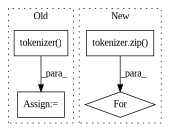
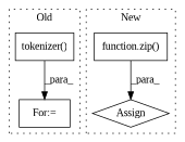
  digraph {
    fontname="Liberation Serif"
    node [a=75 fontname="Liberation Serif" shape=box]
    edge [fontname="Liberation Serif"]
    n1 [l="32,155" label="tokenizer()" s="6281,6375"]
-   n2 [a=68 l=3 label="Assign:=" s=6551]
-   n3 [a=107 l="4,18" label=For s="5947,5991" shape=diamond]
-   n4 [l="4,1" label="tokenizer.zip()" s="5965,5990"]
+   n2 [a=68 l=3 label="For:=" s=6551]
+   n3 [a=107 l="4,18" label=Assign s="5947,5991" shape=diamond]
+   n4 [l="4,1" label="function.zip()" s="5965,5990"]
    subgraph cluster_1 {
      label=Old
      style=dotted
      n1
      n2
    }
    subgraph cluster_2 {
      label=New
      style=dotted
      n3
      n4
    }
    n1 -> n2 [label=_para_]
    n4 -> n3 [label=_para_]
  }
